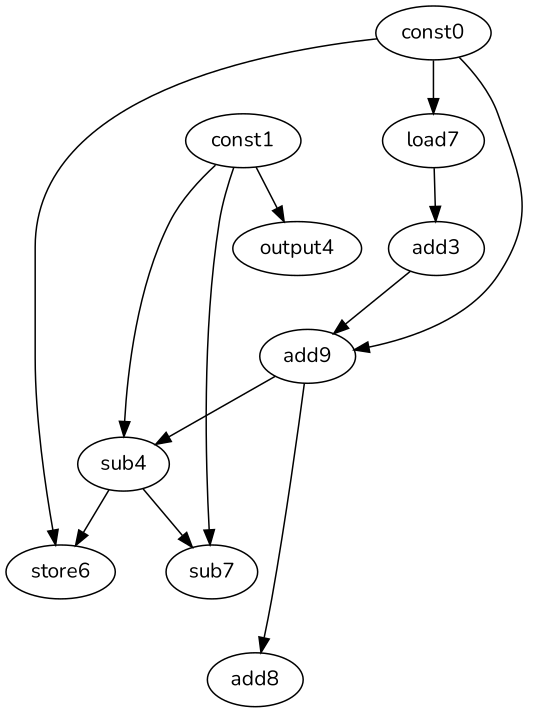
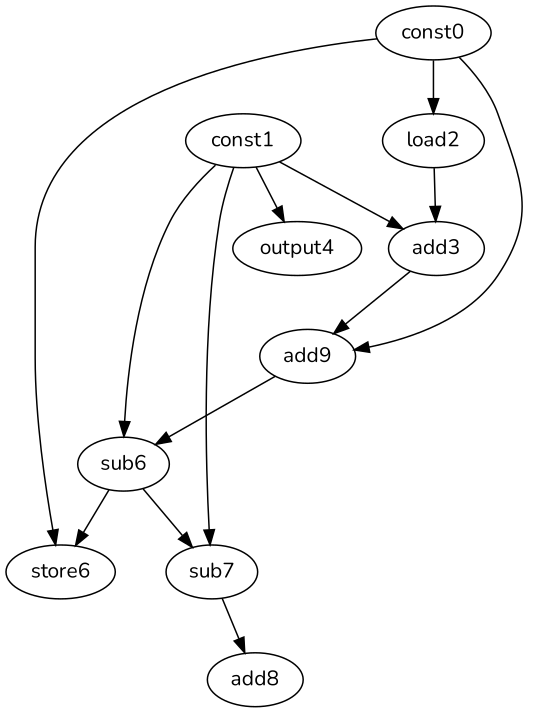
  digraph {
    fontname=Nunito
    node [fontname=Nunito opcode=const]
    edge [fontname=Nunito operand=0]
-   load2 [opcode=load label=load7]
+   load2 [opcode=load]
    const0
    store6 [opcode=store]
    add9 [opcode=add]
    add3 [opcode=add]
-   sub4 [opcode=sub]
+   sub4 [opcode=sub label=sub6]
    const1
    n8 [label=output4 opcode=output]
    sub7 [opcode=sub]
    n10 [label=add8 opcode=output]
    load2 -> add3 [operand=1]
    const0 -> load2
    const0 -> store6
    const0 -> add9
    add9 -> sub4
    add3 -> add9 [operand=1]
    sub4 -> store6 [operand=1]
    sub4 -> sub7 [operand=1]
+   const1 -> add3
    const1 -> sub4 [operand=1]
    const1 -> n8
    const1 -> sub7
-   add9 -> n10
+   sub7 -> n10
  }
